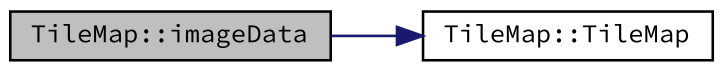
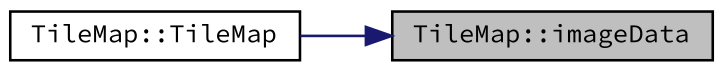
  digraph {
    rankdir=RL
    fontname="Source Code Pro"
    node [color=black fontname="Source Code Pro" fontsize=10 shape=record]
    n1 [fillcolor=grey75 fontcolor=black height=0.2 label="TileMap::imageData" style=filled width=0.4]
    n2 [height=0.2 label="TileMap::TileMap" width=0.4]
-   n2 -> n1 [color=midnightblue dir=back fontname="Source Code Pro" fontsize=10 labelfontname=Helvetica labelfontsize=10 style=solid]
+   n1 -> n2 [color=midnightblue dir=back fontname="Source Code Pro" fontsize=10 labelfontname=Helvetica labelfontsize=10 style=solid]
  }
